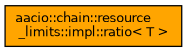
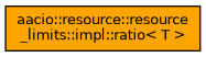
  digraph {
    rankdir=LR
-   n1 [color=black fillcolor=orange fontname=Helvetica fontsize=10 height=0.2 label="aacio::chain::resource\l_limits::impl::ratio\< T \>" shape=record style=filled width=0.4]
+   n1 [color=black fillcolor=orange fontname=Helvetica fontsize=10 height=0.2 label="aacio::resource::resource\l_limits::impl::ratio\< T \>" shape=record style=filled width=0.4]
  }
